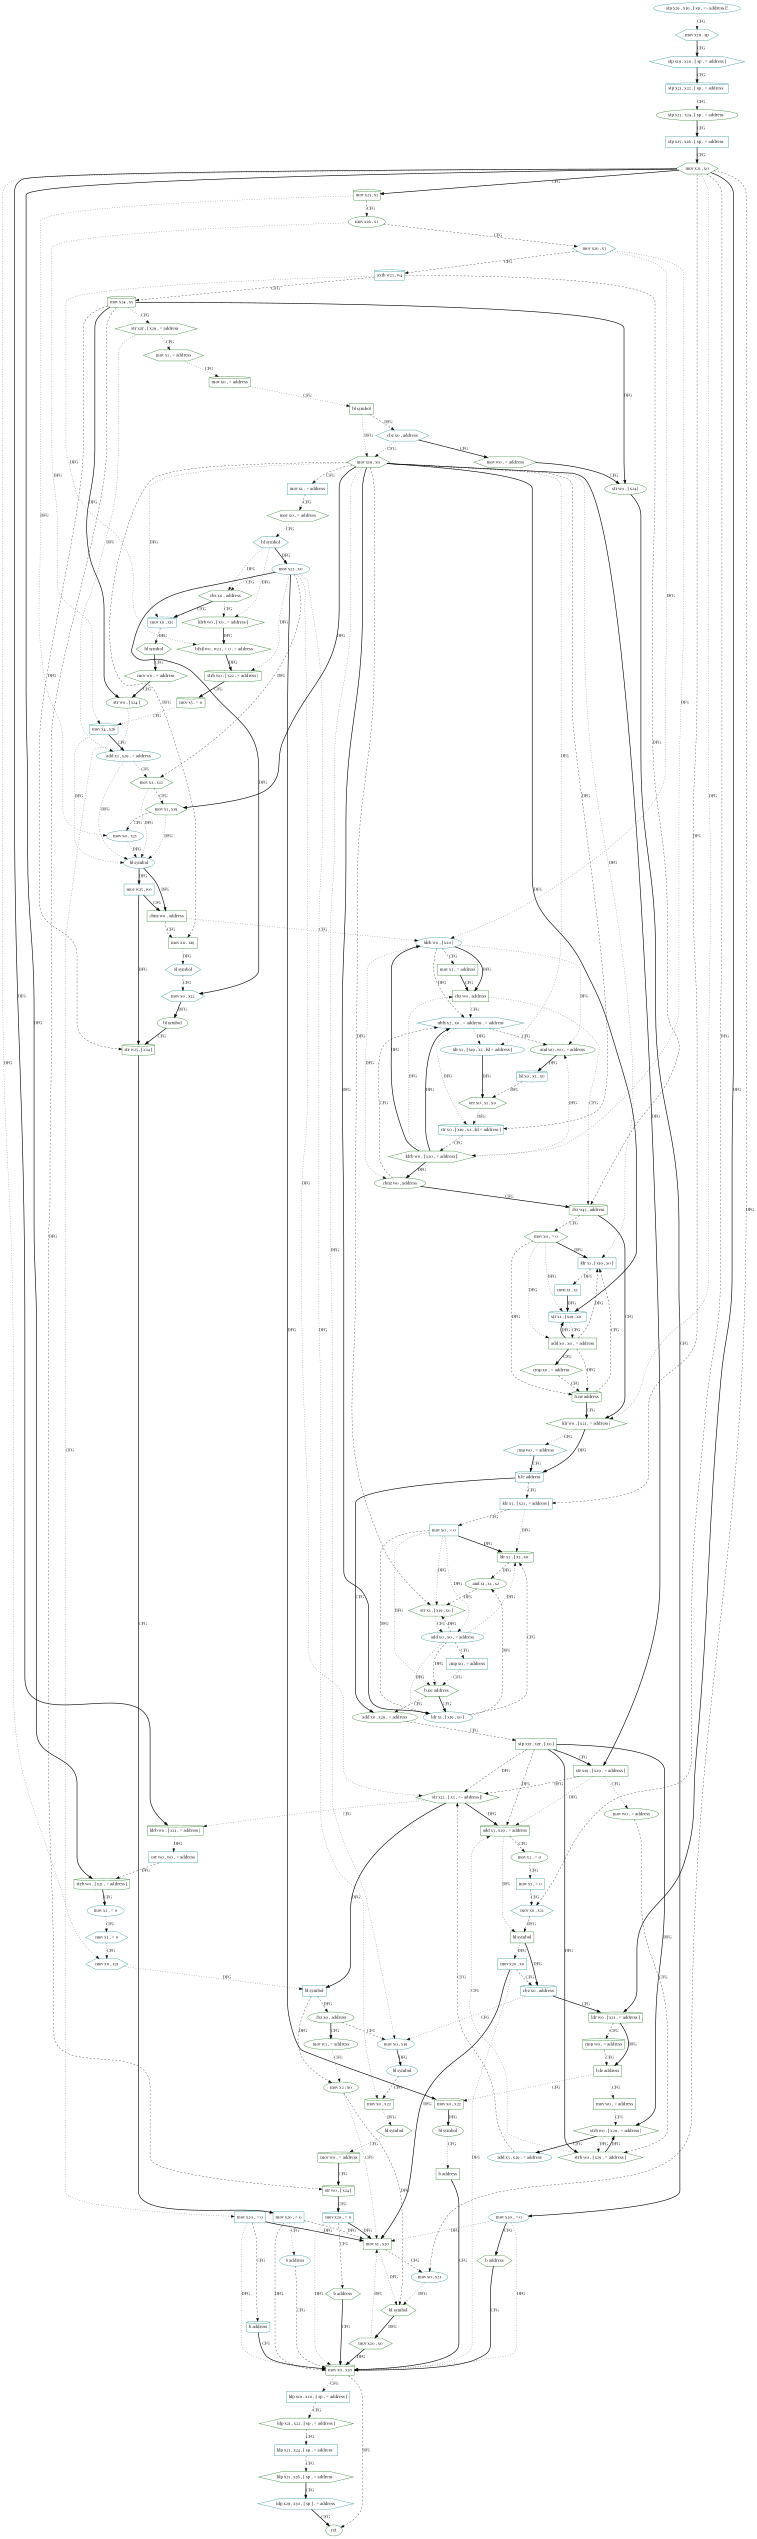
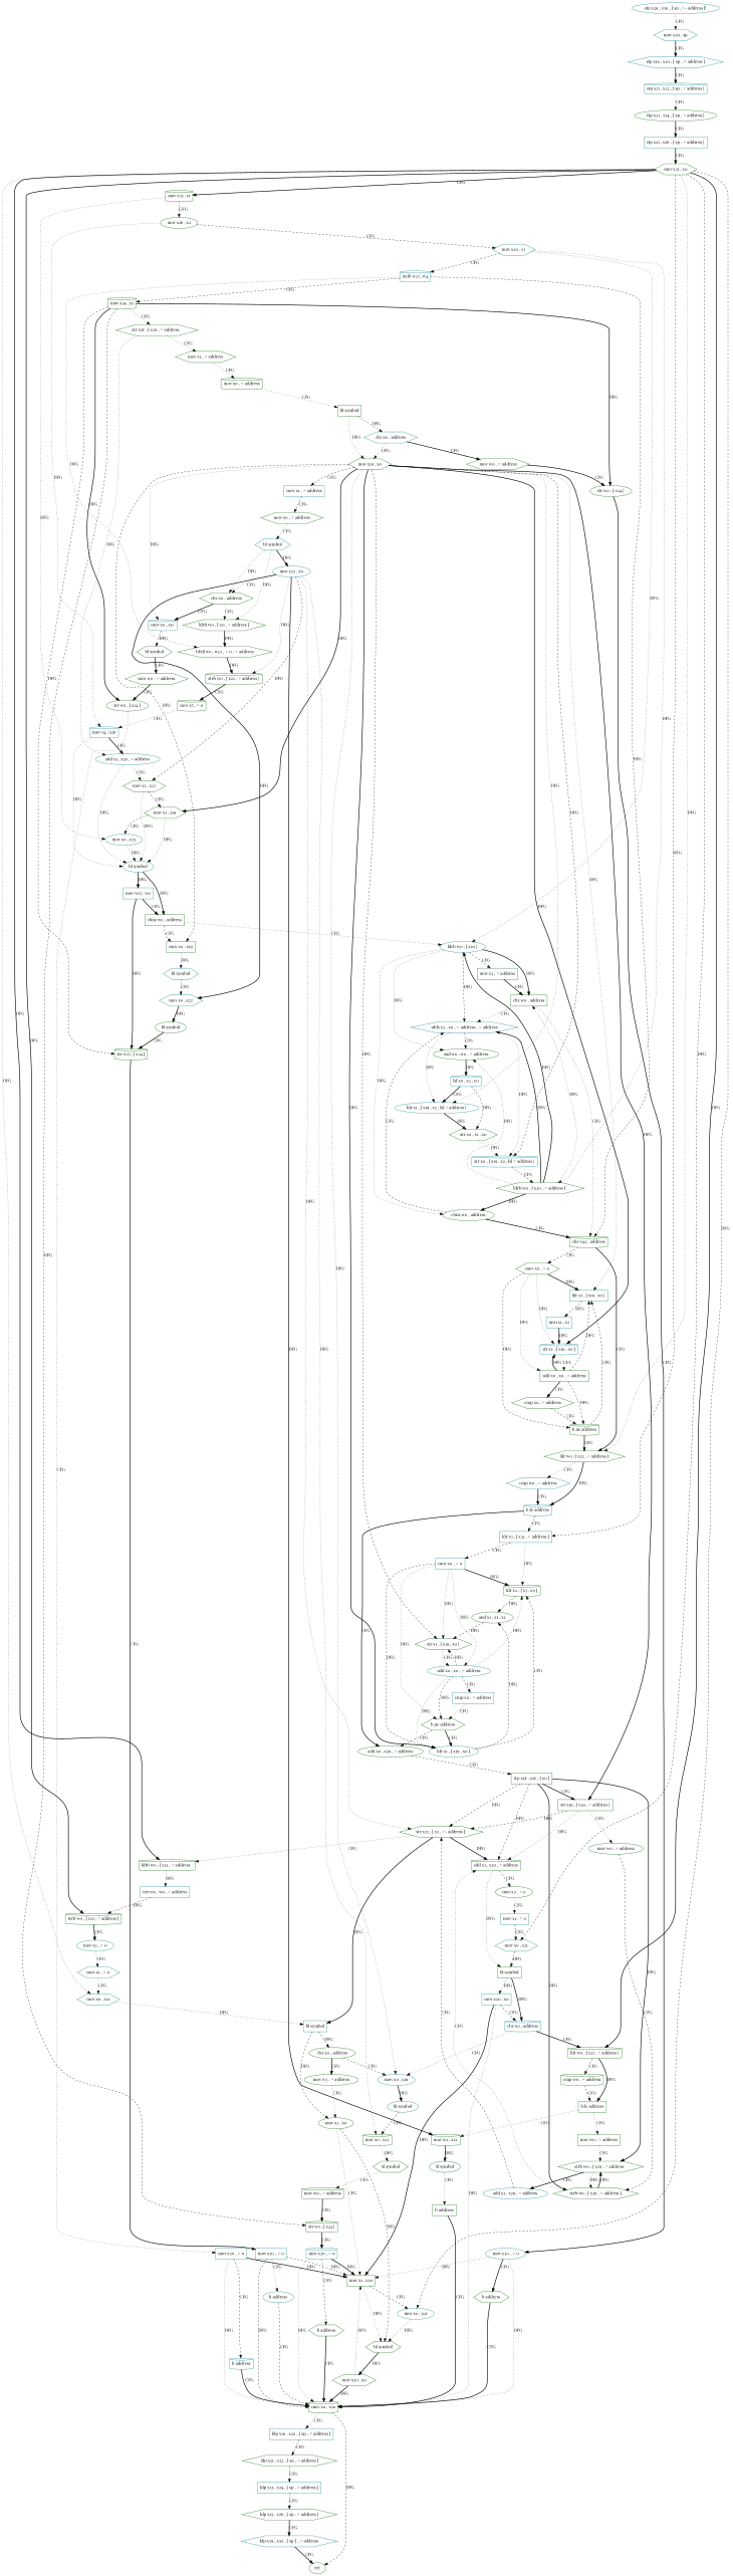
  digraph {
    fontname="Playfair Display"
    node [color=darkgreen fontname="Playfair Display" shape=hexagon]
    edge [fontname="Playfair Display" style=dotted]
    n1 [color=teal label="stp x29 , x30 , [ sp , #- address ]!" shape=ellipse]
    n2 [color=teal label="mov x29 , sp"]
    n3 [color=teal label="stp x19 , x20 , [ sp , # address ]"]
    n4 [color=teal label="stp x21 , x22 , [ sp , # address ]" shape=cylinder]
    n5 [label="stp x23 , x24 , [ sp , # address ]" shape=ellipse]
    n6 [color=teal label="stp x25 , x26 , [ sp , # address ]" shape=box]
    n7 [label="mov x21 , x0"]
    n8 [label="mov x25 , x1" shape=cylinder]
    n9 [label="ldr w0 , [ x21 , # address ]"]
    n10 [color=teal label="ldr x3 , [ x21 , # address ]" shape=box]
    n11 [color=teal label="mov x0 , x21"]
    n12 [label="ldr w0 , [ x21 , # address ]" shape=cylinder]
    n13 [label="ldrb w0 , [ x21 , # address ]" shape=cylinder]
    n14 [label="strb w0 , [ x21 , # address ]" shape=cylinder]
    n15 [color=teal label="mov x0 , x21"]
    n16 [color=teal label="mov x0 , x21" shape=ellipse]
    n17 [label="mov x26 , x2" shape=ellipse]
    n18 [color=teal label="mov x0 , x25" shape=ellipse]
    n19 [color=teal label="cmp w0 , # address"]
    n20 [color=teal label="b.le address" shape=cylinder]
    n21 [color=teal label="mov x0 , # 0" shape=box]
    n22 [label="ldr x2 , [ x3 , x0 ]" shape=cylinder]
    n23 [label="bl symbol" shape=box]
    n24 [label="cmp w0 , # address" shape=cylinder]
    n25 [label="b.le address" shape=box]
    n26 [color=teal label="orr w0 , w0 , # address" shape=box]
    n27 [color=teal label="mov x2 , # 0" shape=ellipse]
    n28 [color=teal label="bl symbol" shape=box]
    n29 [label="bl symbol"]
    n30 [color=teal label="mov x20 , x3"]
    n31 [color=teal label="mov x4 , x26" shape=cylinder]
    n32 [color=teal label="bl symbol" shape=ellipse]
    n33 [color=teal label="uxtb w23 , w4" shape=cylinder]
    n34 [color=teal label="ldrb w0 , [ x20 ]" shape=ellipse]
    n35 [label="ldrb w0 , [ x20 , # address ]!"]
    n36 [color=teal label="add x3 , x29 , # address" shape=ellipse]
    n37 [label="mov x24 , x5" shape=cylinder]
    n38 [label="bfxil w0 , w23 , # 0 , # address"]
    n39 [label="cbz w43 , address" shape=cylinder]
    n40 [label="mov x3 , # address" shape=box]
    n41 [label="cbz w0 , address" shape=box]
    n42 [color=teal label="ubfx x2 , x0 , # address , # address"]
    n43 [label="and w0 , w0 , # address" shape=ellipse]
    n44 [label="cbnz w0 , address" shape=ellipse]
    n45 [label="str xzr , [ x29 , # address ]"]
    n46 [label="str w0 , [ x24 ]" shape=ellipse]
    n47 [label="str w0 , [ x24 ]" shape=ellipse]
    n48 [label="str w25 , [ x24 ]" shape=cylinder]
    n49 [label="str w0 , [ x24 ]" shape=cylinder]
    n50 [label="strb w0 , [ x22 , # address ]" shape=cylinder]
    n51 [label="mov x0 , # 0"]
    n52 [label="mov x1 , # address"]
    n53 [color=teal label="mov x20 , # 0" shape=ellipse]
    n54 [color=teal label="mov x20 , # 0" shape=box]
    n55 [color=teal label="mov x20 , # 0" shape=box]
    n56 [color=teal label="mov x20 , # 0" shape=cylinder]
    n57 [label="mov x0 , # address" shape=cylinder]
    n58 [label="mov x2 , x22"]
    n59 [label="bl symbol" shape=box]
    n60 [color=teal label="cbz x0 , address"]
    n61 [label="mov x19 , x0"]
    n62 [label="mov w0 , # address"]
    n63 [color=teal label="mov x1 , # address" shape=box]
    n64 [color=teal label="mov x0 , x19" shape=cylinder]
    n65 [label="mov x1 , x19"]
    n66 [label="mov x0 , x19" shape=box]
    n67 [color=teal label="ldr x1 , [ x19 , x2 , lsl # address ]" shape=ellipse]
    n68 [color=teal label="str x0 , [ x19 , x2 , lsl # address ]" shape=cylinder]
    n69 [color=teal label="ldr x1 , [ x19 , x0 ]" shape=box]
    n70 [label="str x19 , [ x29 , # address ]" shape=box]
    n71 [color=teal label="mov x0 , x19" shape=ellipse]
    n72 [color=teal label="ldr x1 , [ x19 , x0 ]" shape=ellipse]
    n73 [color=teal label="str x1 , [ x19 , x0 ]" shape=cylinder]
    n74 [label="str x1 , [ x19 , x0 ]"]
    n75 [label="mov x0 , # address"]
    n76 [label="bl symbol"]
    n77 [color=teal label="bl symbol"]
    n78 [label="orr x0 , x1 , x0"]
    n79 [color=teal label="mvn x1 , x1" shape=box]
    n80 [label="str x22 , [ x3 , #- address ]!"]
    n81 [label="add x3 , x29 , # address" shape=cylinder]
    n82 [label="mov w0 , # address" shape=ellipse]
    n83 [color=teal label="bl symbol" shape=ellipse]
    n84 [label="and x1 , x1 , x2" shape=ellipse]
    n85 [label="add x0 , x0 , # address" shape=box]
    n86 [color=teal label="add x0 , x0 , # address" shape=ellipse]
    n87 [label="b address"]
    n88 [label="mov x0 , x20" shape=cylinder]
    n89 [label="mov x1 , x20" shape=box]
    n90 [color=teal label="ldp x19 , x20 , [ sp , # address ]" shape=box]
    n91 [label=ret shape=ellipse]
    n92 [label="ldp x21 , x22 , [ sp , # address ]"]
    n93 [color=teal label="bl symbol"]
    n94 [color=teal label="mov x22 , x0" shape=ellipse]
    n95 [label="cbz x0 , address"]
    n96 [label="ldrb w0 , [ x0 , # address ]"]
    n97 [color=teal label="mov x0 , x22"]
    n98 [label="mov x0 , x22" shape=cylinder]
    n99 [label="mov x0 , x22" shape=cylinder]
    n100 [label="mov x5 , # 0" shape=cylinder]
    n101 [label="bl symbol" shape=ellipse]
    n102 [label="bl symbol"]
    n103 [label="bl symbol" shape=ellipse]
    n104 [label="mov w0 , # address"]
    n105 [color=teal label="ldp x23 , x24 , [ sp , # address ]" shape=box]
    n106 [label="ldp x25 , x26 , [ sp , # address ]"]
    n107 [color=teal label="ldp x29 , x30 , [ sp ] , # address"]
    n108 [color=teal label="b address" shape=cylinder]
    n109 [color=teal label="mov w25 , w0" shape=box]
    n110 [label="cbnz w0 , address" shape=box]
    n111 [color=teal label="lsl x0 , x3 , x0" shape=cylinder]
    n112 [color=teal label="b address" shape=ellipse]
    n113 [label="b.ne address" shape=cylinder]
    n114 [label="add x0 , x29 , # address" shape=ellipse]
    n115 [label="cmp x0 , # address"]
    n116 [label="stp xzr , xzr , [ x0 ]" shape=box]
    n117 [label="strb w0 , [ x29 , # address ]"]
    n118 [label="strb w0 , [ x29 , # address ]"]
    n119 [label="b.ne address"]
    n120 [label="mov x2 , # 0" shape=ellipse]
    n121 [color=teal label="add x3 , x29 , # address" shape=ellipse]
    n122 [color=teal label="mov x1 , # 0" shape=box]
    n123 [color=teal label="mov x20 , x0" shape=box]
    n124 [color=teal label="cbz x0 , address" shape=cylinder]
    n125 [label="mov w0 , # address" shape=box]
    n126 [color=teal label="cmp x0 , # address" shape=box]
    n127 [label="mov w0 , # address" shape=cylinder]
    n128 [label="b address"]
    n129 [label="b address" shape=box]
    n130 [label="cbz x0 , address" shape=ellipse]
    n131 [label="mov x2 , x0" shape=ellipse]
    n132 [color=teal label="mov x1 , # 0"]
    n133 [label="mov w3 , # address" shape=ellipse]
    n134 [label="mov x20 , x0"]
    n1 -> n2 [label=CFG]
    n2 -> n3 [label=CFG style=bold]
    n3 -> n4 [label=CFG style=bold]
    n4 -> n5 [label=CFG]
    n5 -> n6 [label=CFG style=bold]
    n6 -> n7 [label=CFG style=bold]
    n7 -> n8 [label=CFG style=bold]
    n7 -> n9 [label=DFG]
    n7 -> n10 [label=DFG style=dashed]
    n7 -> n11 [label=DFG style=dashed]
    n7 -> n12 [label=DFG style=bold]
    n7 -> n13 [label=DFG style=bold]
    n7 -> n14 [label=DFG style=bold]
    n7 -> n15 [label=DFG]
    n7 -> n16 [label=DFG style=dashed]
    n8 -> n17 [label=CFG style=dashed]
    n8 -> n18 [label=DFG]
    n9 -> n19 [label=CFG]
    n9 -> n20 [label=DFG style=bold]
    n10 -> n21 [label=CFG style=dashed]
    n10 -> n22 [label=DFG]
    n11 -> n23 [label=DFG style=dashed]
    n12 -> n24 [label=CFG style=dashed]
    n12 -> n25 [label=DFG style=bold]
    n13 -> n26 [label=DFG]
    n14 -> n27 [label=CFG style=bold]
    n15 -> n28 [label=DFG]
    n16 -> n29 [label=DFG]
    n17 -> n30 [label=CFG style=dashed]
    n17 -> n31 [label=DFG]
    n18 -> n32 [label=DFG]
    n19 -> n20 [label=CFG style=bold]
    n20 -> n10 [label=CFG style=dashed]
    n20 -> n114 [label=CFG style=bold]
    n21 -> n22 [label=DFG style=bold]
    n21 -> n72 [label=DFG style=dashed]
    n21 -> n74 [label=DFG]
    n21 -> n86 [label=DFG]
    n21 -> n119 [label=DFG]
    n22 -> n84 [label=DFG style=dashed]
    n23 -> n123 [label=DFG]
    n23 -> n124 [label=DFG style=bold]
    n24 -> n25 [label=CFG style=dashed]
    n25 -> n99 [label=CFG]
    n25 -> n125 [label=CFG]
    n26 -> n14 [label=DFG style=dashed]
    n27 -> n132 [label=CFG]
    n28 -> n130 [label=DFG style=dashed]
    n28 -> n131 [label=DFG style=dashed]
    n29 -> n134 [label=DFG style=bold]
    n30 -> n33 [label=CFG style=dashed]
    n30 -> n34 [label=DFG]
    n30 -> n35 [label=DFG]
    n31 -> n32 [label=DFG]
    n31 -> n36 [label=CFG style=bold]
    n32 -> n109 [label=DFG style=bold]
    n32 -> n110 [label=DFG style=bold]
    n33 -> n37 [label=CFG style=dashed]
    n33 -> n38 [label=DFG]
    n33 -> n39 [label=DFG style=dashed]
    n34 -> n40 [label=CFG style=dashed]
    n34 -> n41 [label=DFG style=bold]
    n34 -> n42 [label=DFG style=dashed]
    n34 -> n43 [label=DFG]
    n34 -> n44 [label=DFG]
    n35 -> n34 [label=DFG style=bold]
    n35 -> n41 [label=DFG]
    n35 -> n42 [label=DFG style=bold]
    n35 -> n43 [label=DFG]
    n35 -> n44 [label=DFG style=bold]
    n36 -> n32 [label=DFG]
    n36 -> n58 [label=CFG]
    n37 -> n45 [label=CFG]
    n37 -> n46 [label=DFG style=bold]
    n37 -> n47 [label=DFG style=bold]
    n37 -> n48 [label=DFG style=dashed]
    n37 -> n49 [label=DFG style=dashed]
    n38 -> n50 [label=DFG style=bold]
    n39 -> n9 [label=CFG style=bold]
    n39 -> n51 [label=CFG style=dashed]
    n40 -> n41 [label=CFG style=bold]
    n41 -> n39 [label=CFG]
    n41 -> n42 [label=CFG]
    n42 -> n43 [label=CFG style=dashed]
    n42 -> n67 [label=DFG]
    n42 -> n68 [label=DFG]
    n43 -> n111 [label=DFG style=bold]
    n44 -> n39 [label=CFG style=bold]
    n44 -> n42 [label=CFG style=dashed]
    n45 -> n36 [label=DFG]
    n45 -> n52 [label=CFG]
    n46 -> n53 [label=CFG style=bold]
    n47 -> n54 [label=CFG]
    n48 -> n55 [label=CFG style=bold]
    n49 -> n56 [label=CFG style=bold]
    n50 -> n100 [label=CFG style=bold]
    n51 -> n69 [label=DFG style=bold]
    n51 -> n73 [label=DFG]
    n51 -> n85 [label=DFG]
    n51 -> n113 [label=DFG style=dashed]
    n52 -> n57 [label=CFG]
    n53 -> n87 [label=CFG style=bold]
    n53 -> n88 [label=DFG]
    n53 -> n89 [label=DFG]
    n54 -> n88 [label=DFG]
    n54 -> n89 [label=DFG style=bold]
    n54 -> n108 [label=CFG style=dashed]
    n55 -> n88 [label=DFG style=dashed]
    n55 -> n89 [label=DFG style=dashed]
    n55 -> n112 [label=CFG]
    n56 -> n88 [label=DFG]
    n56 -> n89 [label=DFG style=bold]
    n56 -> n128 [label=CFG style=dashed]
    n57 -> n59 [label=CFG]
    n58 -> n32 [label=DFG]
    n58 -> n65 [label=CFG style=dashed]
    n59 -> n60 [label=DFG style=dashed]
    n59 -> n61 [label=DFG]
    n60 -> n61 [label=CFG]
    n60 -> n62 [label=CFG style=bold]
    n61 -> n63 [label=CFG style=dashed]
    n61 -> n64 [label=DFG]
    n61 -> n65 [label=DFG style=bold]
    n61 -> n66 [label=DFG style=dashed]
    n61 -> n67 [label=DFG]
    n61 -> n68 [label=DFG style=dashed]
    n61 -> n69 [label=DFG]
    n61 -> n70 [label=DFG style=bold]
    n61 -> n71 [label=DFG]
    n61 -> n72 [label=DFG style=bold]
    n61 -> n73 [label=DFG style=bold]
    n61 -> n74 [label=DFG style=dashed]
    n62 -> n46 [label=CFG style=bold]
    n63 -> n75 [label=CFG style=dashed]
    n64 -> n76 [label=DFG style=dashed]
    n65 -> n18 [label=CFG style=dashed]
    n65 -> n32 [label=DFG]
    n66 -> n77 [label=DFG]
    n67 -> n78 [label=DFG style=bold]
    n68 -> n35 [label=CFG style=dashed]
    n69 -> n79 [label=DFG style=dashed]
    n70 -> n80 [label=DFG style=dashed]
    n70 -> n81 [label=DFG]
    n70 -> n82 [label=CFG]
    n71 -> n83 [label=DFG style=bold]
    n72 -> n22 [label=CFG style=dashed]
    n72 -> n84 [label=DFG style=dashed]
    n73 -> n85 [label=CFG]
    n74 -> n86 [label=CFG]
    n75 -> n93 [label=CFG]
    n76 -> n104 [label=CFG style=bold]
    n77 -> n97 [label=CFG style=dashed]
    n78 -> n68 [label=DFG]
    n79 -> n73 [label=DFG style=bold]
    n80 -> n13 [label=CFG]
    n80 -> n28 [label=DFG style=bold]
    n80 -> n81 [label=DFG style=bold]
    n81 -> n23 [label=DFG]
    n81 -> n120 [label=CFG style=dashed]
    n82 -> n117 [label=CFG style=dashed]
    n83 -> n98 [label=CFG style=dashed]
    n84 -> n74 [label=DFG style=dashed]
    n85 -> n69 [label=DFG style=dashed]
    n85 -> n73 [label=DFG style=bold]
    n85 -> n113 [label=DFG style=dashed]
    n85 -> n115 [label=CFG style=bold]
    n86 -> n22 [label=DFG]
    n86 -> n72 [label=DFG]
    n86 -> n74 [label=DFG style=dashed]
    n86 -> n119 [label=DFG style=dashed]
    n86 -> n126 [label=CFG style=dashed]
    n87 -> n88 [label=CFG style=bold]
    n88 -> n90 [label=CFG]
    n88 -> n91 [label=DFG style=dashed]
    n89 -> n16 [label=CFG style=dashed]
    n89 -> n29 [label=DFG]
    n90 -> n92 [label=CFG style=dashed]
    n92 -> n105 [label=CFG style=dashed]
    n93 -> n94 [label=DFG style=bold]
    n93 -> n95 [label=DFG]
    n93 -> n96 [label=DFG]
    n94 -> n50 [label=DFG]
    n94 -> n58 [label=DFG style=dashed]
    n94 -> n80 [label=DFG]
    n94 -> n95 [label=CFG]
    n94 -> n97 [label=DFG style=bold]
    n94 -> n98 [label=DFG]
    n94 -> n99 [label=DFG style=bold]
    n95 -> n64 [label=CFG style=bold]
    n95 -> n96 [label=CFG]
    n96 -> n38 [label=DFG style=bold]
    n97 -> n101 [label=DFG style=bold]
    n98 -> n102 [label=DFG]
    n99 -> n103 [label=DFG style=bold]
    n100 -> n31 [label=CFG]
    n101 -> n48 [label=CFG style=bold]
    n102 -> n127 [label=CFG]
    n103 -> n129 [label=CFG]
    n104 -> n47 [label=CFG style=bold]
    n105 -> n106 [label=CFG style=dashed]
    n106 -> n107 [label=CFG style=bold]
    n107 -> n91 [label=CFG style=bold]
    n108 -> n88 [label=CFG style=bold]
    n109 -> n48 [label=DFG style=bold]
    n109 -> n110 [label=CFG style=bold]
    n110 -> n34 [label=CFG]
    n110 -> n66 [label=CFG style=dashed]
+   n111 -> n67 [label=CFG style=bold]
    n111 -> n78 [label=DFG style=dashed]
    n112 -> n88 [label=CFG style=dashed]
    n113 -> n9 [label=CFG style=bold]
    n113 -> n69 [label=CFG style=dashed]
    n114 -> n116 [label=CFG style=dashed]
    n115 -> n113 [label=CFG style=dashed]
    n116 -> n70 [label=CFG style=bold]
    n116 -> n80 [label=DFG style=dashed]
    n116 -> n81 [label=DFG style=dashed]
    n116 -> n117 [label=DFG style=bold]
    n116 -> n118 [label=DFG style=bold]
    n117 -> n81 [label=CFG]
    n117 -> n118 [label=DFG style=bold]
    n118 -> n117 [label=DFG]
    n118 -> n121 [label=CFG style=bold]
    n119 -> n72 [label=CFG style=bold]
    n119 -> n114 [label=CFG style=dashed]
    n120 -> n122 [label=CFG]
    n121 -> n80 [label=CFG style=dashed]
    n122 -> n11 [label=CFG style=dashed]
    n123 -> n88 [label=DFG]
    n123 -> n89 [label=DFG style=bold]
    n123 -> n124 [label=CFG style=dashed]
    n124 -> n12 [label=CFG style=bold]
    n124 -> n71 [label=CFG]
    n125 -> n118 [label=CFG]
    n126 -> n119 [label=CFG]
    n127 -> n49 [label=CFG style=bold]
    n128 -> n88 [label=CFG style=bold]
    n129 -> n88 [label=CFG style=bold]
    n130 -> n71 [label=CFG style=dashed]
    n130 -> n133 [label=CFG style=bold]
    n131 -> n29 [label=DFG style=dashed]
    n131 -> n89 [label=CFG]
    n132 -> n15 [label=CFG]
    n133 -> n131 [label=CFG]
    n134 -> n88 [label=DFG style=bold]
    n134 -> n89 [label=DFG]
  }
